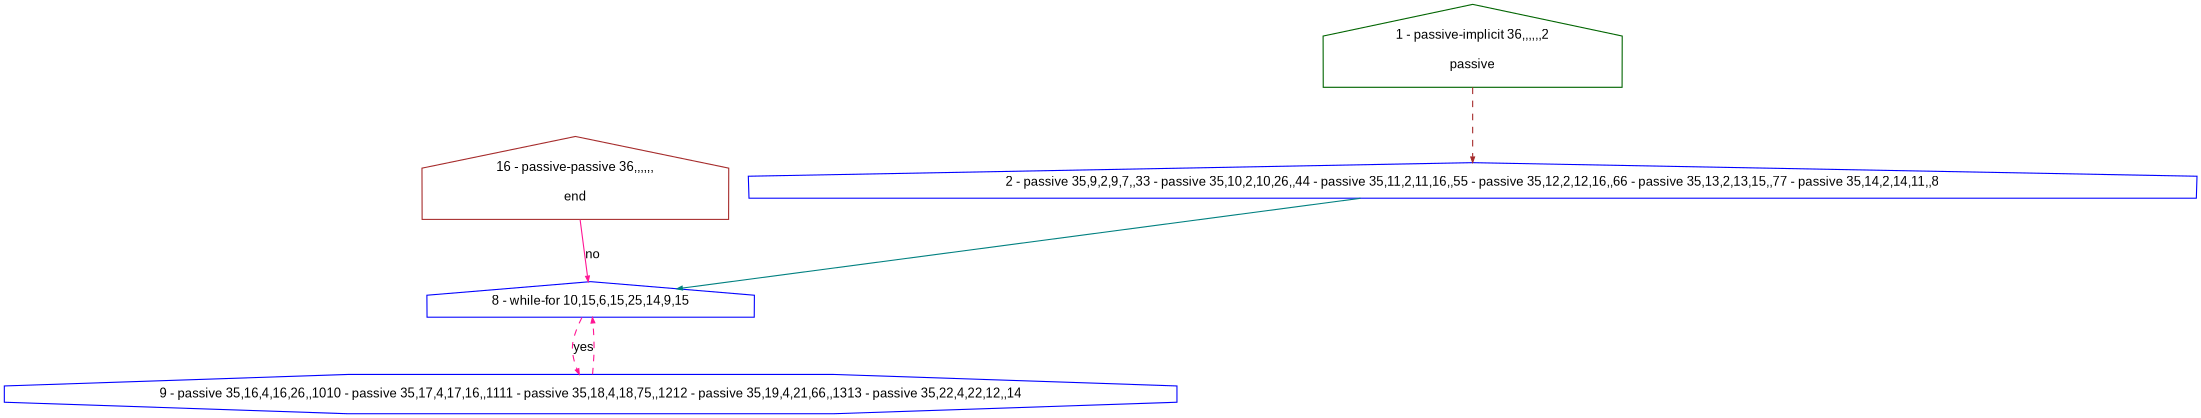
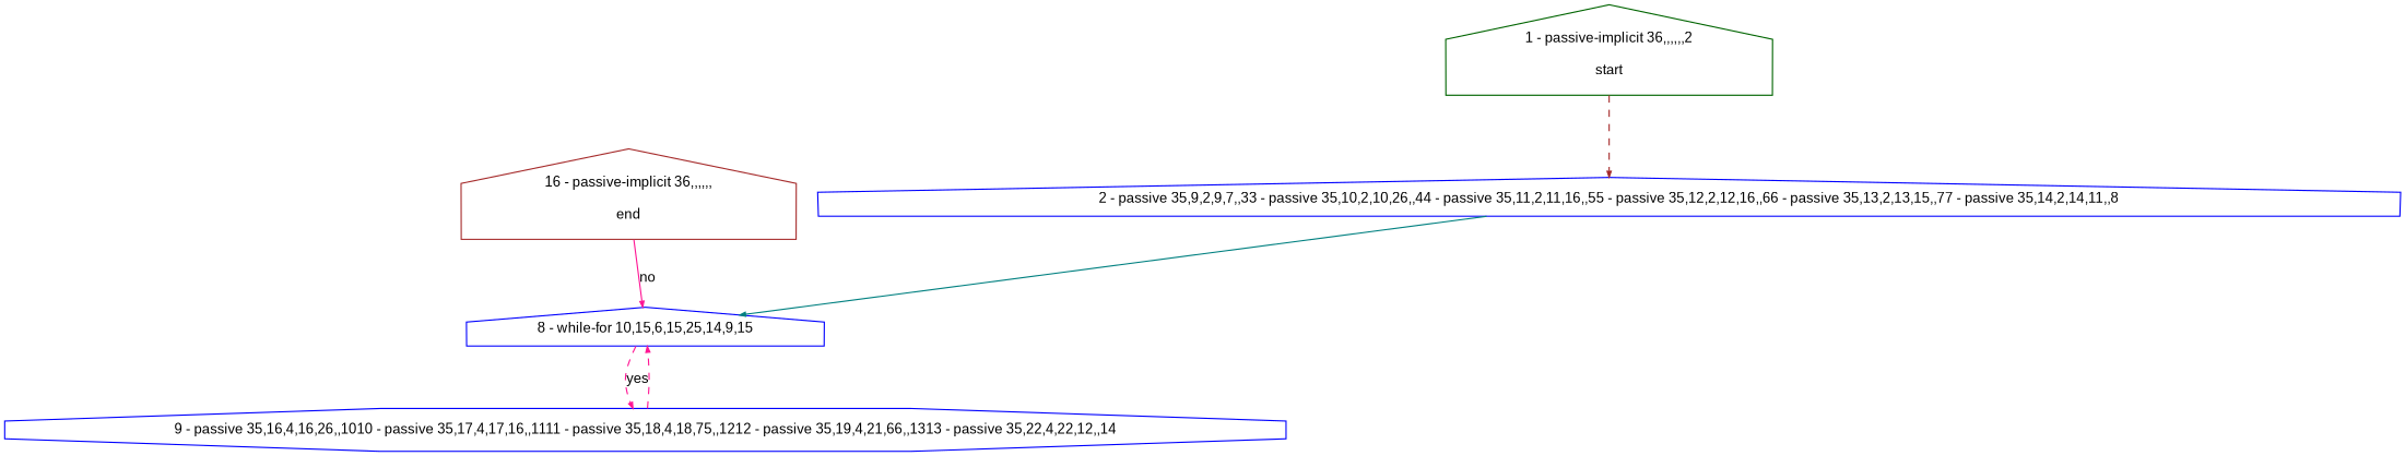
  digraph {
    bgcolor=white
    compound=true
    fillcolor="#FFFFCC"
    fontname=Arial
    fontsize=12
    pack=true
    packmode=clust
    style="rounded,filled"
    node [color="#0000ff" compound=true fillcolor="#ffffff" fixedsize=false fontname=Arial fontsize=12 node_initialized=no shape=house style=filled]
    edge [arrowhead=normal arrowsize=0.5 arrowtail=none color=deeppink compound=true dir=forward fontcolor=black fontname=Arial fontsize=12 style=dashed]
    n1 [label="2 - passive 35,9,2,9,7,,33 - passive 35,10,2,10,26,,44 - passive 35,11,2,11,16,,55 - passive 35,12,2,12,16,,66 - passive 35,13,2,13,15,,77 - passive 35,14,2,14,11,,8"]
    n2 [label="8 - while-for 10,15,6,15,25,14,9,15"]
    n3 [label="9 - passive 35,16,4,16,26,,1010 - passive 35,17,4,17,16,,1111 - passive 35,18,4,18,75,,1212 - passive 35,19,4,21,66,,1313 - passive 35,22,4,22,12,,14" shape=octagon]
-   n4 [color="#006400" label="1 - passive-implicit 36,,,,,,2\n\npassive"]
-   n5 [color="#a52a2a" label="16 - passive-passive 36,,,,,,\n\nend"]
+   n4 [color="#006400" label="1 - passive-implicit 36,,,,,,2\n\nstart"]
+   n5 [color="#a52a2a" label="16 - passive-implicit 36,,,,,,\n\nend"]
    n1 -> n2 [color=teal style=solid]
    n2 -> n3 [label=yes]
    n3 -> n2
    n4 -> n1 [color=brown]
    n5 -> n2 [label=no style=solid]
  }
